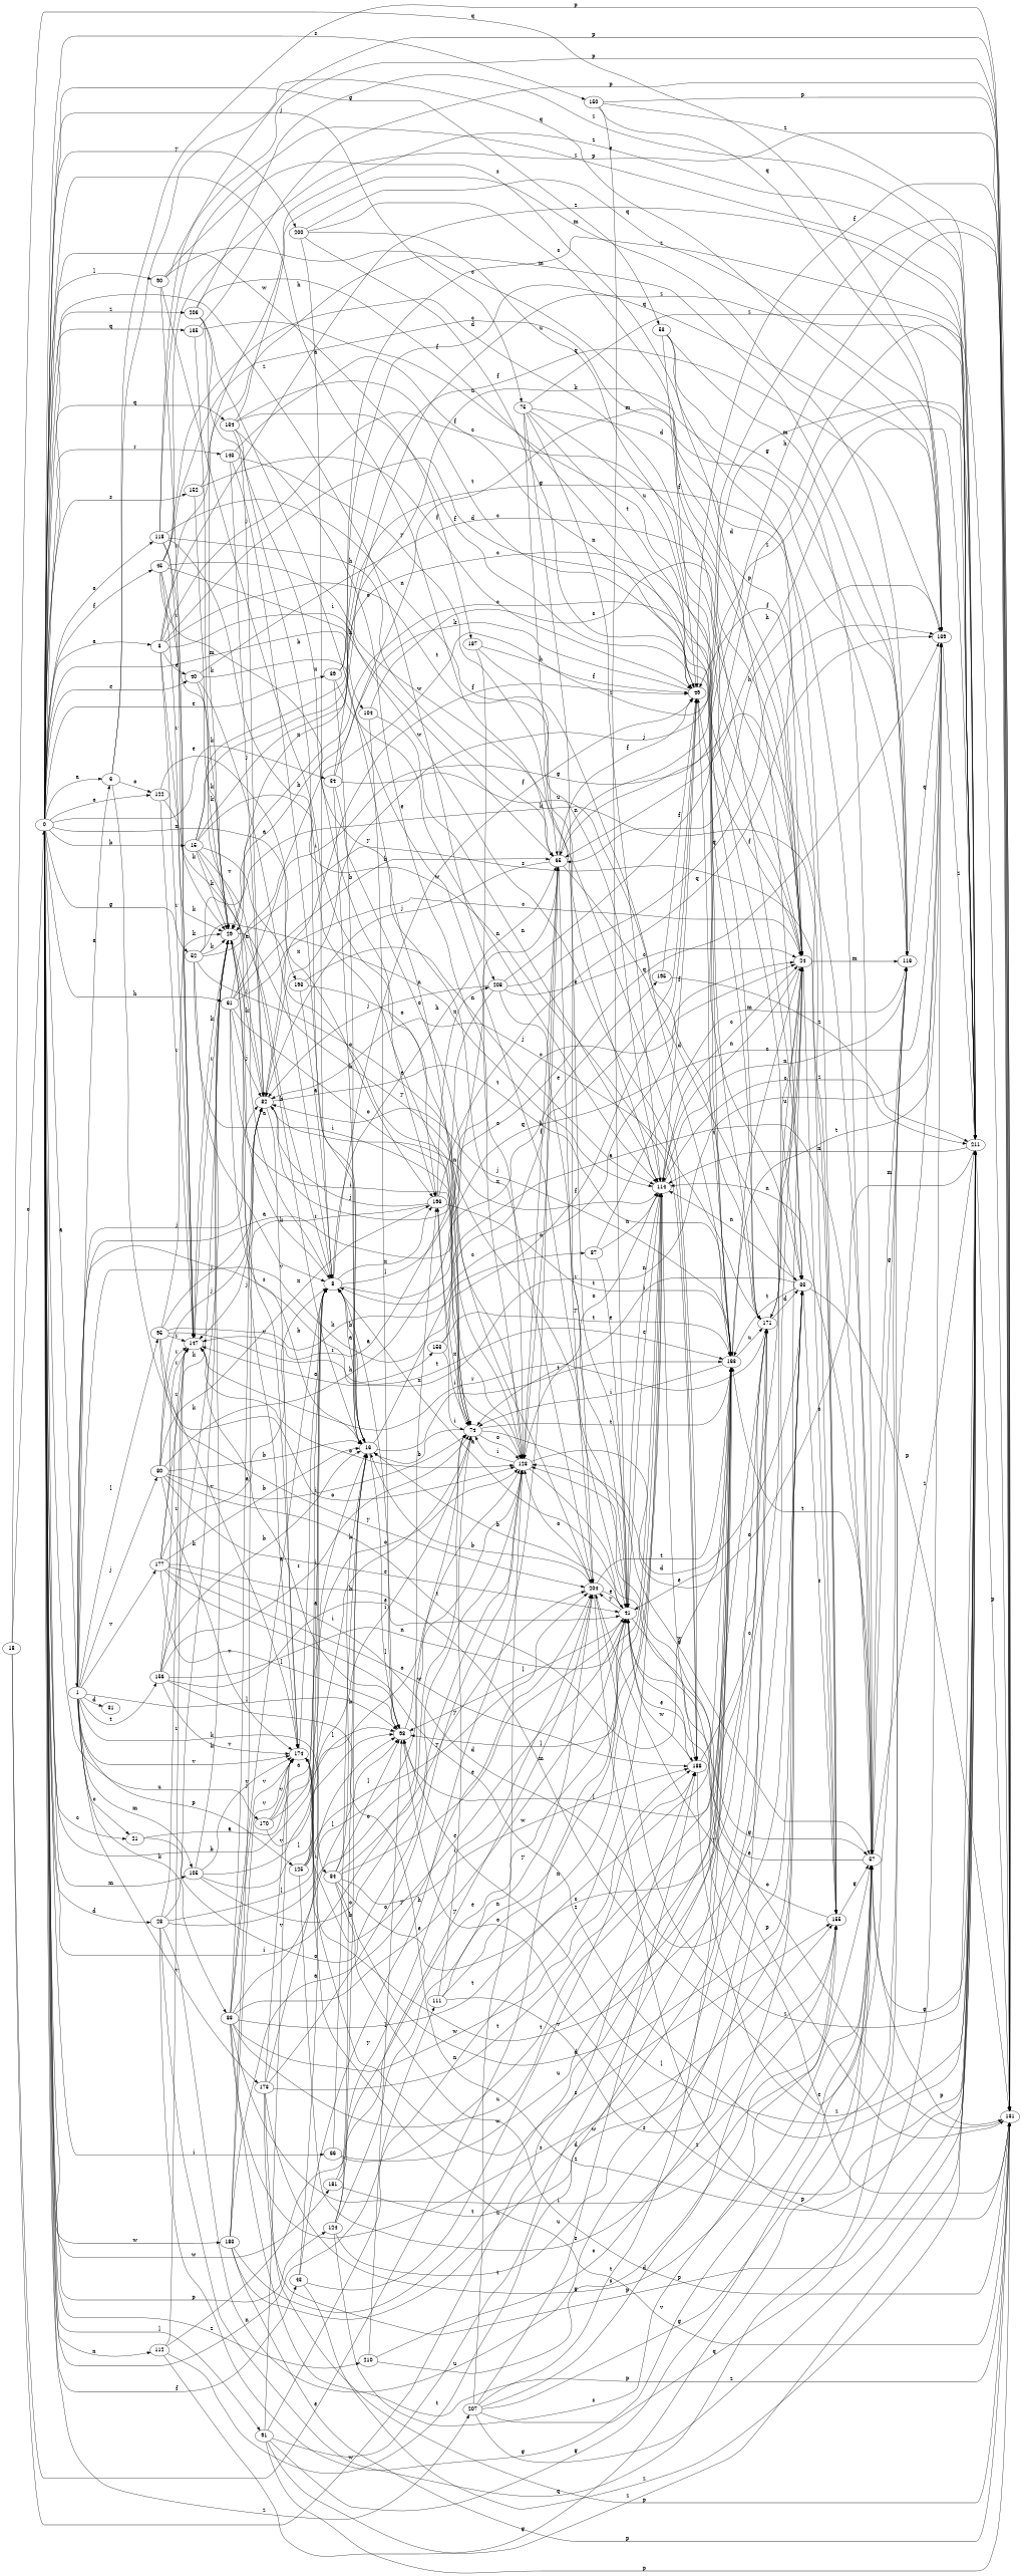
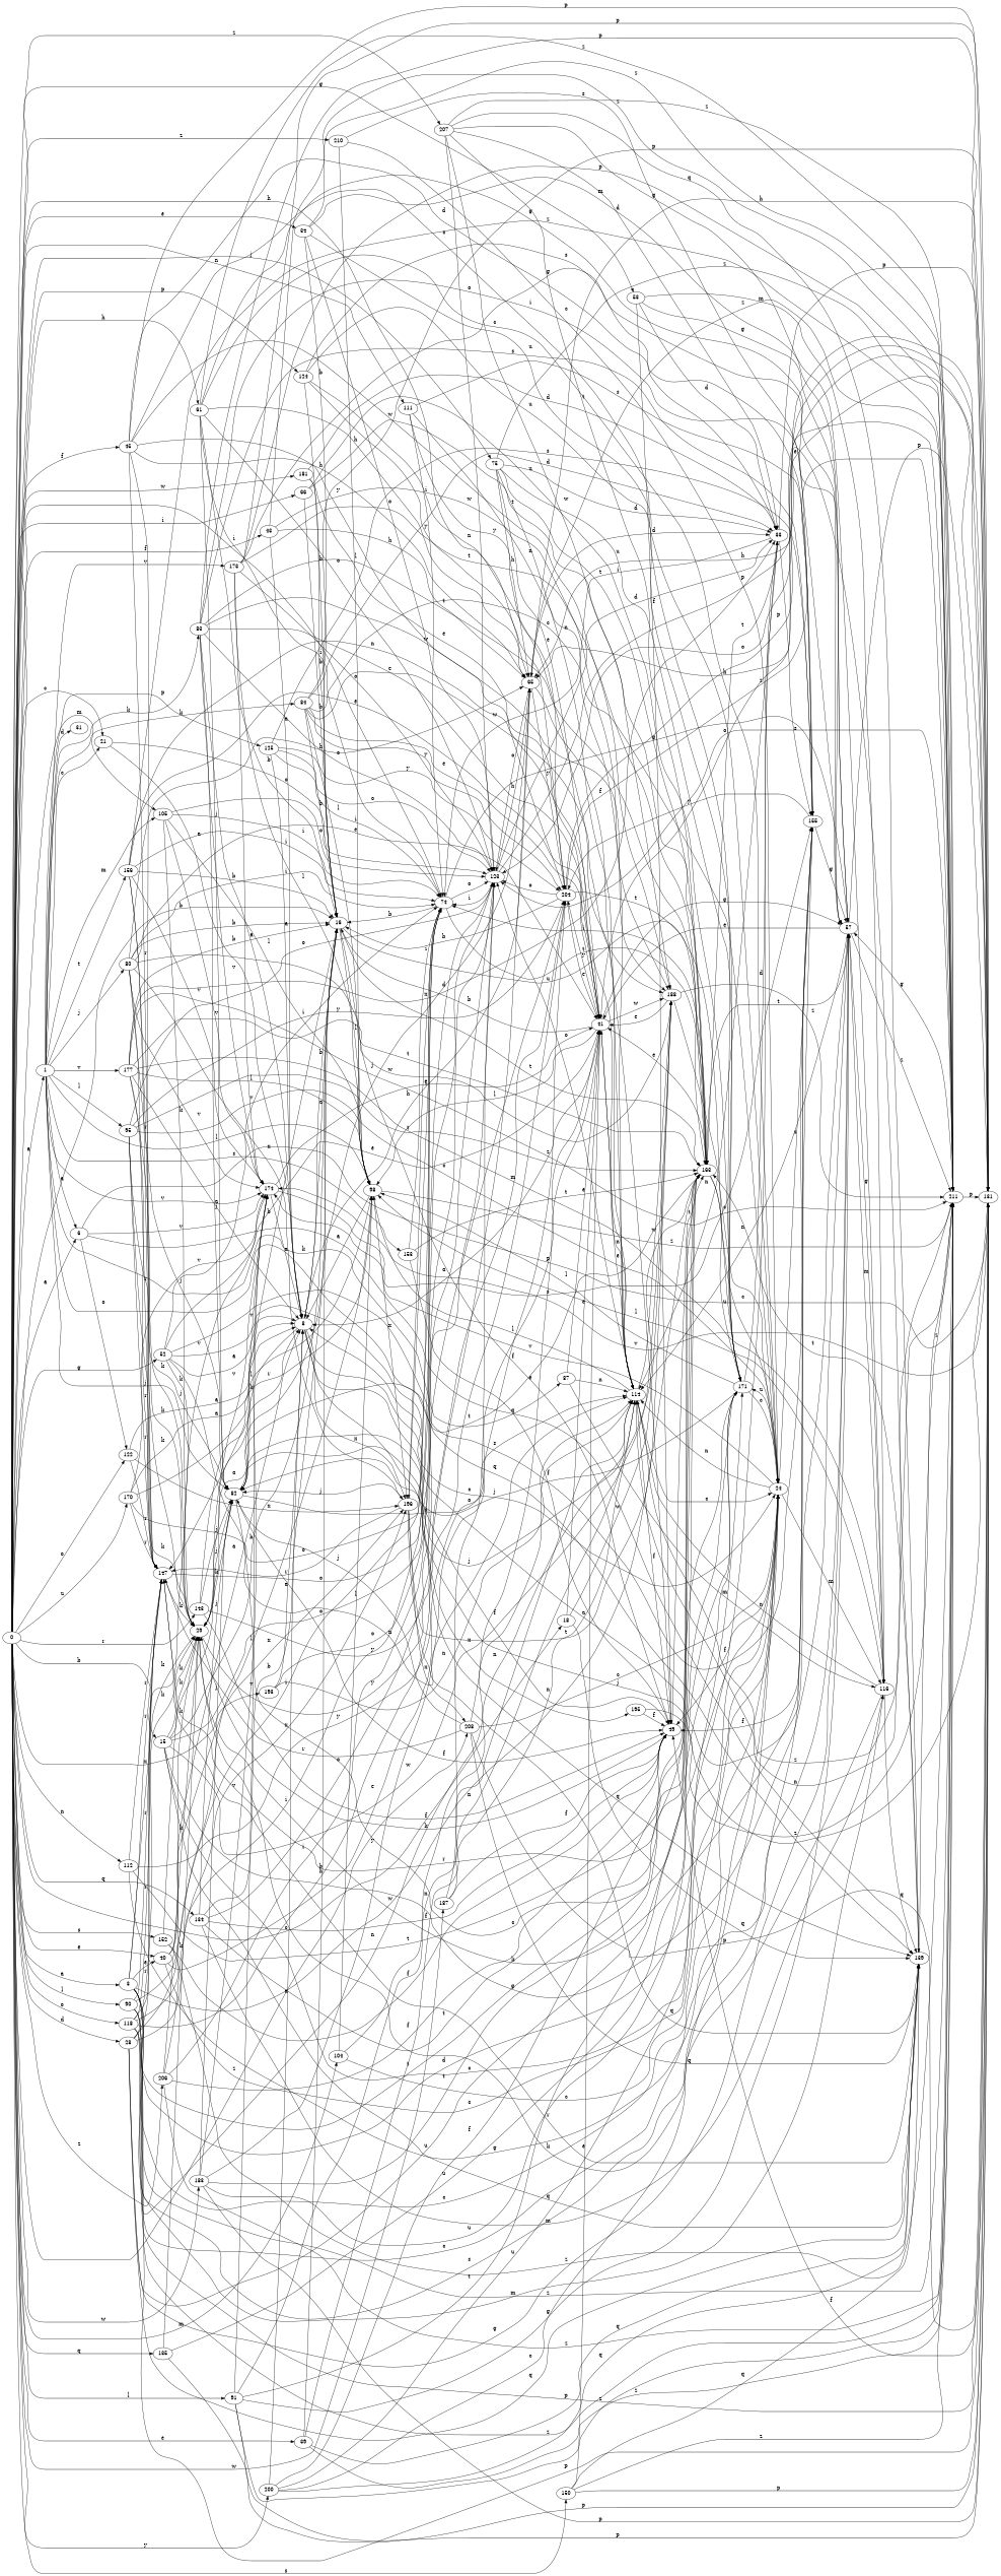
  strict digraph {
    rankdir=LR
    0
    1
    3
    6
    15
    16
    18
    21
    28
    34
    39
    40
    43
    45
    52
    53
    61
    65
    66
    74
    75
    90
    91
    104
    105
    111
    112
    118
    122
    124
    134
    135
    143
    150
    152
    170
    181
    183
    187
    193
    200
    206
    207
    208
    210
    31
    80
    82
    83
    84
    87
    95
    98
    125
    139
    153
    156
    173
    177
    n60 [label=174]
    24
    33
    n63 [label=29]
    n64 [label=116]
    147
    163
    188
    211
    131
    8
    57
    123
    49
    41
    171
    114
    204
    155
    196
    195
    0 -> 1 [label=a]
    0 -> 3 [label=a]
    0 -> 6 [label=a]
    0 -> 15 [label=b]
    0 -> 16 [label=b]
-   18 -> 0 [label=c]
+   0 -> 18 [label=c]
    0 -> 21 [label=c]
    0 -> 28 [label=d]
    0 -> 34 [label=e]
    0 -> 39 [label=e]
    0 -> 40 [label=e]
    0 -> 43 [label=f]
    0 -> 45 [label=f]
    0 -> 52 [label=g]
    0 -> 53 [label=g]
    0 -> 61 [label=h]
    0 -> 65 [label=h]
    0 -> 66 [label=i]
    0 -> 74 [label=i]
    0 -> 75 [label=j]
    0 -> 90 [label=l]
    0 -> 91 [label=l]
    0 -> 104 [label=m]
    0 -> 105 [label=m]
    0 -> 111 [label=n]
    0 -> 112 [label=n]
    0 -> 118 [label=o]
    0 -> 122 [label=o]
    0 -> 124 [label=p]
    0 -> 134 [label=q]
    0 -> 135 [label=q]
    0 -> 143 [label=r]
    0 -> 150 [label=s]
    0 -> 152 [label=s]
    0 -> 170 [label=u]
    0 -> 181 [label=w]
    0 -> 183 [label=w]
    0 -> 187 [label=w]
    0 -> 193 [label=x]
    0 -> 200 [label=y]
    0 -> 206 [label=z]
    0 -> 207 [label=z]
    0 -> 208 [label=z]
    0 -> 210 [label=z]
    1 -> 6 [label=a]
    1 -> 21 [label=c]
    1 -> 105 [label=m]
    1 -> 31 [label=d]
    1 -> 80 [label=j]
    1 -> 82 [label=j]
    1 -> 83 [label=k]
    1 -> 84 [label=k]
    1 -> 87 [label=k]
    1 -> 95 [label=l]
    1 -> 98 [label=l]
    1 -> 125 [label=p]
    1 -> 139 [label=q]
    1 -> 153 [label=s]
    1 -> 156 [label=t]
    1 -> 173 [label=v]
    1 -> 177 [label=v]
    1 -> n60 [label=v]
    3 -> 40 [label=e]
    3 -> 24 [label=c]
    3 -> 33 [label=d]
    3 -> n63 [label=k]
    3 -> n64 [label=m]
    3 -> 147 [label=r]
    3 -> 163 [label=t]
    3 -> 188 [label=w]
    3 -> 211 [label=z]
    6 -> 122 [label=o]
    6 -> 139 [label=q]
    6 -> n60 [label=v]
    6 -> 131 [label=p]
    15 -> 16 [label=b]
    15 -> 139 [label=q]
    15 -> 24 [label=c]
    15 -> n63 [label=k]
    15 -> 188 [label=w]
    15 -> 8 [label=a]
    15 -> 57 [label=g]
    15 -> 123 [label=o]
    16 -> 98 [label=l]
    16 -> 163 [label=t]
    16 -> 8 [label=a]
    16 -> 49 [label=f]
    18 -> 139 [label=q]
    18 -> 188 [label=w]
    18 -> 41 [label=e]
    21 -> 8 [label=a]
    21 -> 123 [label=o]
    28 -> 74 [label=i]
    28 -> 98 [label=l]
    28 -> 139 [label=q]
    28 -> n63 [label=k]
    28 -> 147 [label=r]
    28 -> 57 [label=g]
    28 -> 171 [label=u]
    34 -> 16 [label=b]
    34 -> n64 [label=m]
    34 -> 211 [label=z]
    34 -> 123 [label=o]
    34 -> 171 [label=u]
    39 -> 16 [label=b]
    39 -> 139 [label=q]
    39 -> 211 [label=z]
    39 -> 114 [label=n]
    40 -> 24 [label=c]
    40 -> n63 [label=k]
    40 -> 8 [label=a]
    40 -> 41 [label=e]
    43 -> 65 [label=h]
    43 -> 188 [label=w]
    43 -> 211 [label=z]
    43 -> 8 [label=a]
    45 -> 65 [label=h]
    45 -> 24 [label=c]
    45 -> 33 [label=d]
    45 -> n63 [label=k]
    45 -> 147 [label=r]
    45 -> 188 [label=w]
    45 -> 131 [label=p]
    45 -> 204 [label=y]
    52 -> 74 [label=i]
    52 -> 24 [label=c]
    52 -> n63 [label=k]
    52 -> 8 [label=a]
    52 -> 41 [label=e]
    52 -> 114 [label=n]
    52 -> 155 [label=s]
    53 -> 33 [label=d]
    53 -> n64 [label=m]
    53 -> 57 [label=g]
    53 -> 49 [label=f]
    61 -> 16 [label=b]
    61 -> 65 [label=h]
    61 -> 74 [label=i]
    61 -> 82 [label=j]
    61 -> 24 [label=c]
    61 -> 211 [label=z]
    61 -> 57 [label=g]
    61 -> 123 [label=o]
    65 -> 82 [label=j]
    65 -> 33 [label=d]
    65 -> 211 [label=z]
    65 -> 123 [label=o]
    65 -> 49 [label=f]
    65 -> 204 [label=y]
    66 -> 16 [label=b]
    66 -> 163 [label=t]
    66 -> 171 [label=u]
    74 -> 16 [label=b]
    74 -> 163 [label=t]
    74 -> 57 [label=g]
    74 -> 123 [label=o]
    74 -> 196 [label=x]
    75 -> 65 [label=h]
    75 -> 33 [label=d]
    75 -> 163 [label=t]
    75 -> 211 [label=z]
    75 -> 41 [label=e]
    75 -> 171 [label=u]
    75 -> 114 [label=n]
    90 -> 24 [label=c]
    90 -> 147 [label=r]
    90 -> 131 [label=p]
    90 -> 155 [label=s]
    90 -> 196 [label=x]
    91 -> n60 [label=v]
    91 -> 163 [label=t]
    91 -> 211 [label=z]
    91 -> 131 [label=p]
    91 -> 57 [label=g]
    91 -> 114 [label=n]
    104 -> 98 [label=l]
    104 -> 24 [label=c]
    104 -> 114 [label=n]
    105 -> 74 [label=i]
    105 -> 98 [label=l]
    105 -> n60 [label=v]
    105 -> n63 [label=k]
    105 -> 123 [label=o]
    111 -> 74 [label=i]
    111 -> 114 [label=n]
    111 -> 204 [label=y]
    111 -> 155 [label=s]
    112 -> 147 [label=r]
    112 -> 163 [label=t]
    112 -> 57 [label=g]
    112 -> 204 [label=y]
    118 -> 65 [label=h]
    118 -> 74 [label=i]
    118 -> n60 [label=v]
    118 -> 147 [label=r]
    118 -> 211 [label=z]
    118 -> 131 [label=p]
    118 -> 114 [label=n]
    122 -> 147 [label=r]
    122 -> 8 [label=a]
    122 -> 196 [label=x]
    124 -> 16 [label=b]
    124 -> 171 [label=u]
    124 -> 114 [label=n]
    124 -> 204 [label=y]
    124 -> 155 [label=s]
    134 -> 16 [label=b]
    134 -> 82 [label=j]
    134 -> n64 [label=m]
    134 -> 163 [label=t]
    134 -> 123 [label=o]
    134 -> 49 [label=f]
    135 -> n63 [label=k]
    135 -> 131 [label=p]
    135 -> 171 [label=u]
    143 -> 16 [label=b]
    143 -> 82 [label=j]
    143 -> 49 [label=f]
    143 -> 204 [label=y]
    150 -> 139 [label=q]
    150 -> 211 [label=z]
    150 -> 131 [label=p]
    150 -> 41 [label=e]
    152 -> n63 [label=k]
    152 -> 211 [label=z]
    152 -> 49 [label=f]
    170 -> 98 [label=l]
    170 -> n60 [label=v]
    170 -> 8 [label=a]
    170 -> 123 [label=o]
    181 -> 16 [label=b]
    181 -> 33 [label=d]
    181 -> 41 [label=e]
    183 -> 82 [label=j]
    183 -> n60 [label=v]
    183 -> 163 [label=t]
    183 -> 131 [label=p]
    183 -> 171 [label=u]
    183 -> 204 [label=y]
    187 -> 123 [label=o]
    187 -> 49 [label=f]
    187 -> 114 [label=n]
    193 -> 8 [label=a]
    193 -> 123 [label=o]
    193 -> 114 [label=n]
    200 -> 139 [label=q]
    200 -> 24 [label=c]
    200 -> 8 [label=a]
    200 -> 49 [label=f]
    200 -> 171 [label=u]
    206 -> 74 [label=i]
    206 -> n63 [label=k]
    206 -> 211 [label=z]
    206 -> 49 [label=f]
    206 -> 196 [label=x]
    207 -> 139 [label=q]
    207 -> 33 [label=d]
    207 -> 163 [label=t]
    207 -> 188 [label=w]
    207 -> 211 [label=z]
    207 -> 57 [label=g]
    207 -> 123 [label=o]
    208 -> 82 [label=j]
    208 -> 139 [label=q]
    208 -> 24 [label=c]
    208 -> 147 [label=r]
    208 -> 131 [label=p]
    208 -> 41 [label=e]
    210 -> 98 [label=l]
    210 -> 24 [label=c]
    210 -> 155 [label=s]
    80 -> 16 [label=b]
    80 -> 65 [label=h]
    80 -> 74 [label=i]
    80 -> 82 [label=j]
    80 -> n60 [label=v]
    80 -> 147 [label=r]
    80 -> 163 [label=t]
    80 -> 41 [label=e]
    80 -> 196 [label=x]
    82 -> n60 [label=v]
    82 -> 24 [label=c]
    82 -> n63 [label=k]
    82 -> 163 [label=t]
    82 -> 49 [label=f]
    82 -> 114 [label=n]
    83 -> 82 [label=j]
    83 -> n60 [label=v]
    83 -> 163 [label=t]
    83 -> 188 [label=w]
    83 -> 131 [label=p]
    83 -> 8 [label=a]
    83 -> 57 [label=i]
    83 -> 123 [label=o]
    83 -> 41 [label=e]
-   83 -> 171 [label=u]
+   16 -> 171 [label=u]
    83 -> 155 [label=s]
    84 -> 16 [label=b]
    84 -> 98 [label=l]
    84 -> 24 [label=c]
    84 -> 33 [label=d]
    84 -> 188 [label=w]
    84 -> 131 [label=p]
    84 -> 41 [label=e]
    84 -> 204 [label=y]
    87 -> n64 [label=m]
    87 -> 41 [label=e]
    87 -> 114 [label=n]
    95 -> 82 [label=j]
    95 -> 24 [label=c]
    95 -> n63 [label=k]
    95 -> 147 [label=r]
    95 -> 163 [label=t]
    95 -> 123 [label=o]
    95 -> 204 [label=y]
    98 -> 147 [label=r]
    98 -> 211 [label=z]
    98 -> 8 [label=a]
    98 -> 196 [label=x]
    125 -> 74 [label=i]
    125 -> 8 [label=a]
    125 -> 123 [label=o]
    125 -> 204 [label=y]
    125 -> 155 [label=s]
    139 -> 65 [label=h]
    139 -> 147 [label=r]
    139 -> 163 [label=t]
    139 -> 211 [label=z]
    153 -> 74 [label=i]
    153 -> 163 [label=t]
    153 -> 49 [label=f]
    156 -> 16 [label=b]
    156 -> 74 [label=i]
    156 -> n60 [label=v]
    156 -> n63 [label=k]
    156 -> 147 [label=r]
    156 -> 211 [label=z]
    156 -> 41 [label=e]
    156 -> 114 [label=n]
    173 -> 98 [label=l]
    173 -> n60 [label=v]
    173 -> 163 [label=t]
    173 -> 211 [label=p]
    173 -> 131 [label=p]
    173 -> 57 [label=g]
    173 -> 123 [label=o]
    177 -> 16 [label=b]
    177 -> 98 [label=l]
    177 -> 33 [label=d]
    177 -> n63 [label=k]
    177 -> n64 [label=m]
    177 -> 147 [label=r]
    177 -> 188 [label=w]
    177 -> 211 [label=z]
    177 -> 8 [label=a]
    n60 -> 8 [label=a]
    n60 -> 41 [label=e]
    n60 -> 155 [label=s]
    24 -> n60 [label=v]
    24 -> n64 [label=m]
    24 -> 49 [label=f]
    24 -> 171 [label=u]
    24 -> 114 [label=n]
    24 -> 155 [label=s]
    33 -> 74 [label=i]
    33 -> 163 [label=t]
    33 -> 131 [label=p]
    33 -> 114 [label=n]
    33 -> 155 [label=s]
    n63 -> 82 [label=j]
    n63 -> n60 [label=v]
-   n63 -> 147 [label=r]
+   170 -> 147 [label=r]
    n63 -> 204 [label=y]
    n64 -> 98 [label=l]
    n64 -> 139 [label=q]
    n64 -> n63 [label=k]
    n64 -> 57 [label=g]
    n64 -> 114 [label=n]
    147 -> n63 [label=k]
    147 -> 123 [label=o]
    163 -> 74 [label=i]
    163 -> 82 [label=j]
    163 -> 24 [label=c]
    163 -> 41 [label=e]
    163 -> 171 [label=u]
    188 -> 24 [label=c]
    188 -> 211 [label=z]
    188 -> 41 [label=e]
    211 -> 65 [label=h]
    211 -> 131 [label=p]
    211 -> 57 [label=g]
    211 -> 123 [label=o]
    211 -> 114 [label=n]
    131 -> 65 [label=h]
    131 -> 82 [label=j]
    131 -> n60 [label=v]
    131 -> 123 [label=o]
    131 -> 49 [label=f]
    131 -> 41 [label=e]
    8 -> 16 [label=b]
    8 -> 65 [label=h]
    8 -> 139 [label=q]
    8 -> n63 [label=k]
    8 -> 49 [label=f]
    8 -> 196 [label=x]
    8 -> 195 [label=x]
    57 -> n64 [label=m]
    57 -> 163 [label=t]
    57 -> 211 [label=z]
    57 -> 131 [label=p]
    57 -> 8 [label=a]
    57 -> 41 [label=e]
    57 -> 114 [label=n]
    123 -> 65 [label=h]
    123 -> 74 [label=i]
    123 -> 33 [label=d]
    123 -> 131 [label=p]
    49 -> n63 [label=k]
    49 -> 163 [label=t]
    41 -> 16 [label=b]
    41 -> 98 [label=l]
    41 -> 188 [label=w]
    41 -> 8 [label=a]
    41 -> 57 [label=g]
    41 -> 114 [label=n]
    41 -> 204 [label=y]
    171 -> 82 [label=j]
    171 -> 98 [label=l]
    171 -> 24 [label=c]
    171 -> 33 [label=d]
    171 -> 147 [label=r]
    114 -> 98 [label=l]
    114 -> 24 [label=c]
    114 -> 188 [label=w]
    114 -> 211 [label=z]
    114 -> 123 [label=o]
    114 -> 49 [label=f]
    114 -> 41 [label=e]
    204 -> 16 [label=b]
    204 -> 163 [label=t]
    204 -> 211 [label=z]
    204 -> 131 [label=p]
    204 -> 123 [label=o]
    204 -> 41 [label=e]
    155 -> n63 [label=k]
    155 -> 57 [label=g]
    155 -> 49 [label=f]
    155 -> 204 [label=y]
    196 -> 74 [label=i]
    196 -> 208 [label=x]
    196 -> 82 [label=j]
    196 -> 139 [label=q]
    196 -> 147 [label=r]
    196 -> 163 [label=t]
    195 -> 211 [label=z]
    195 -> 49 [label=f]
  }
